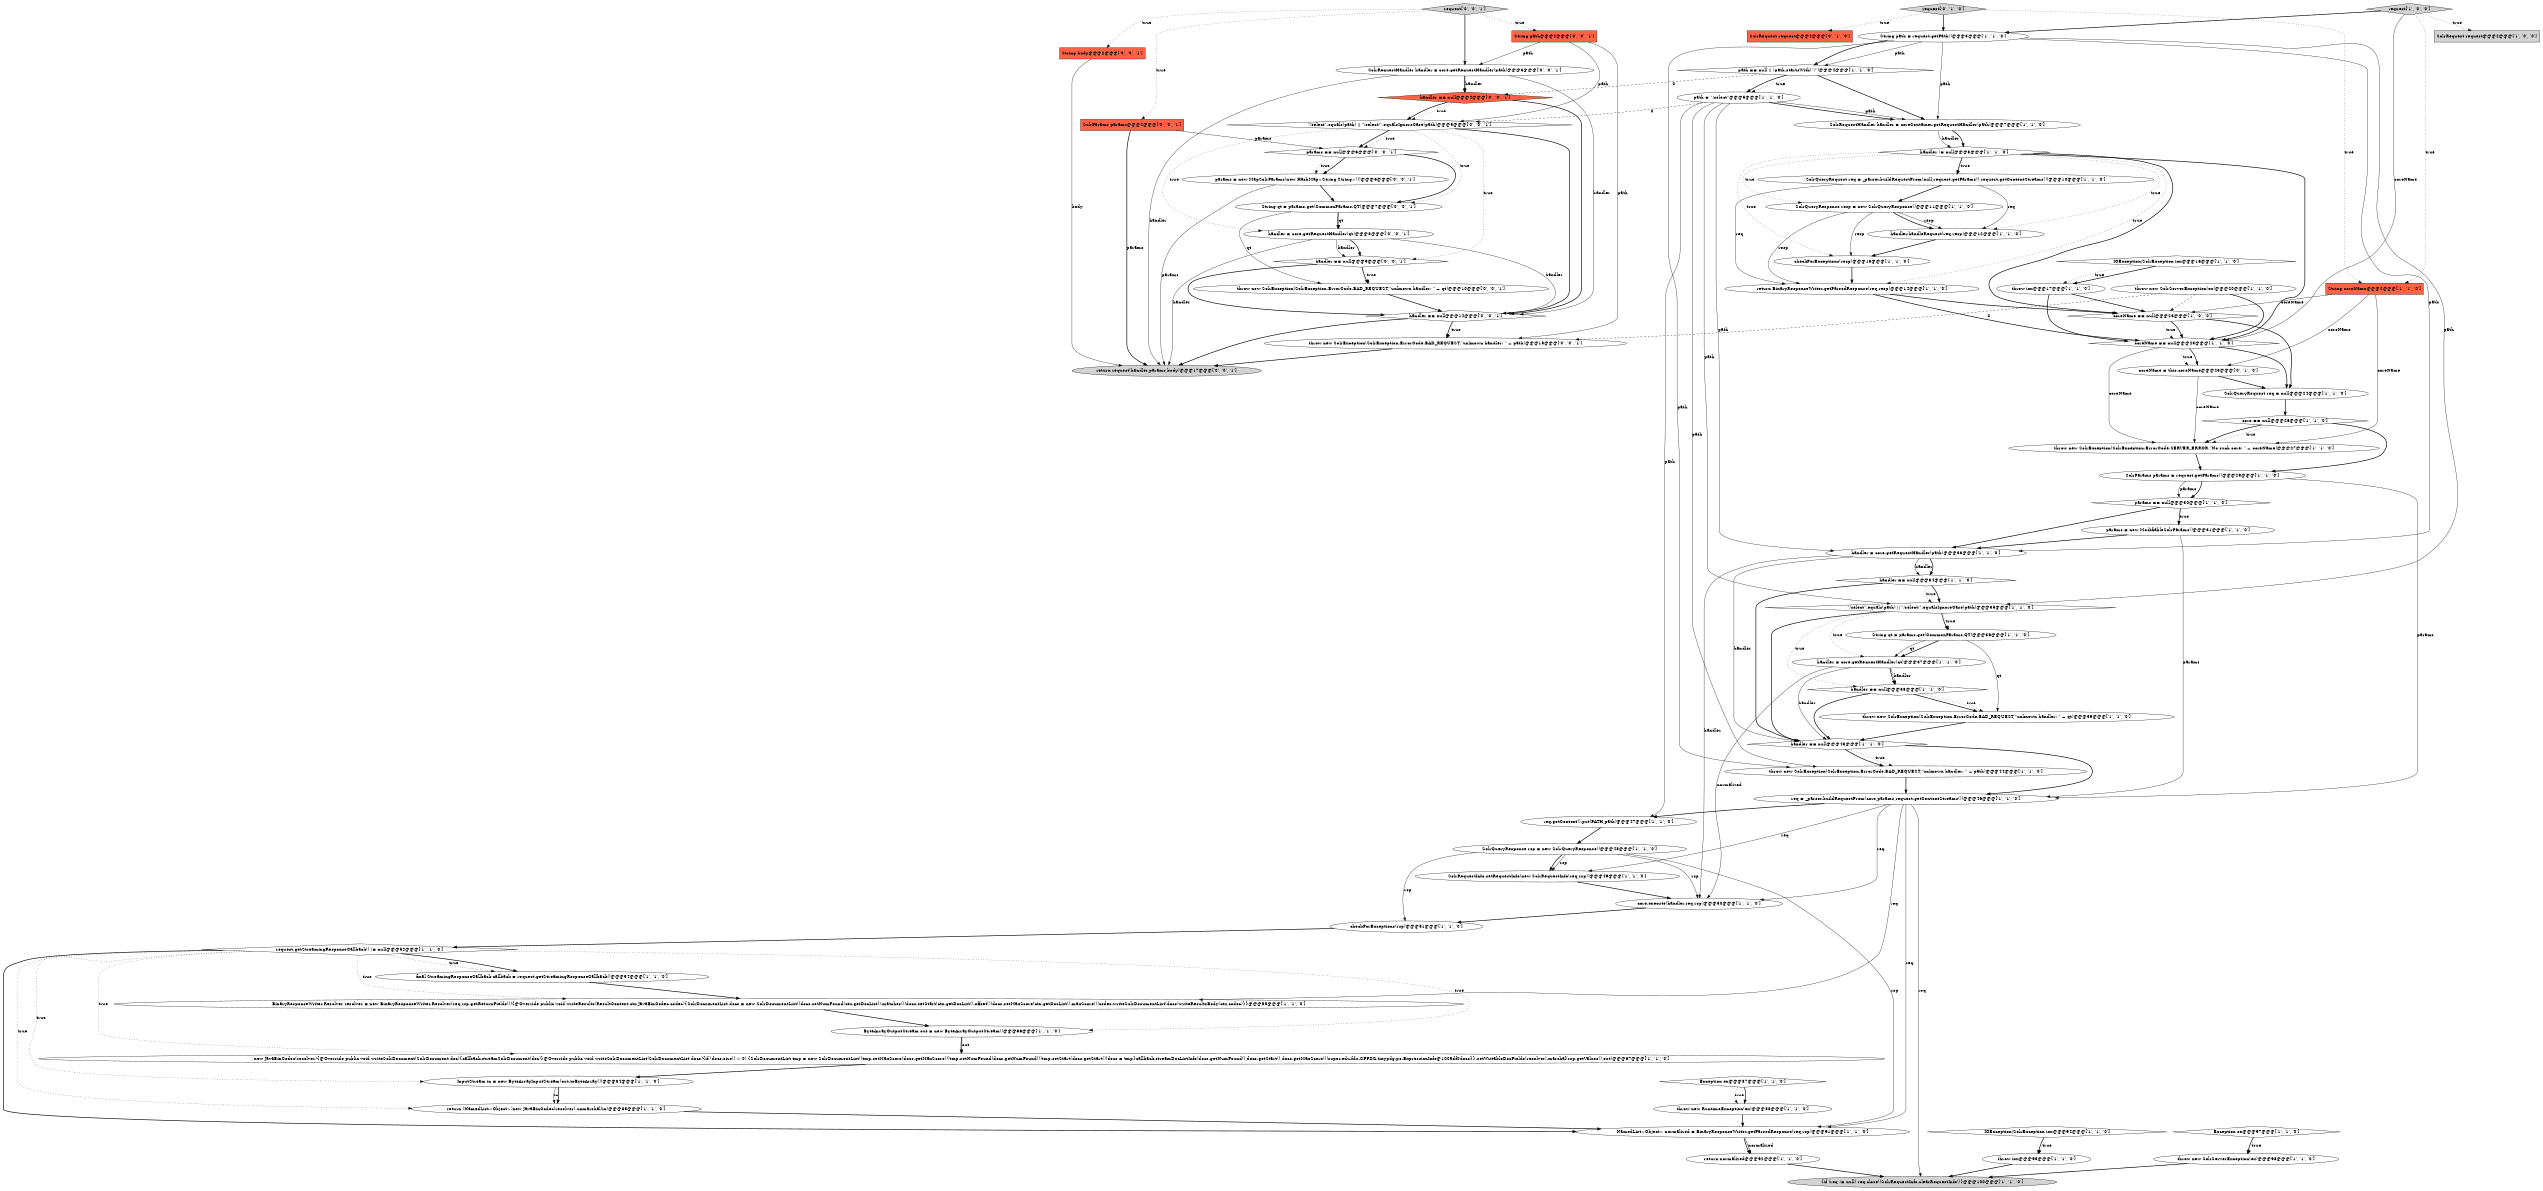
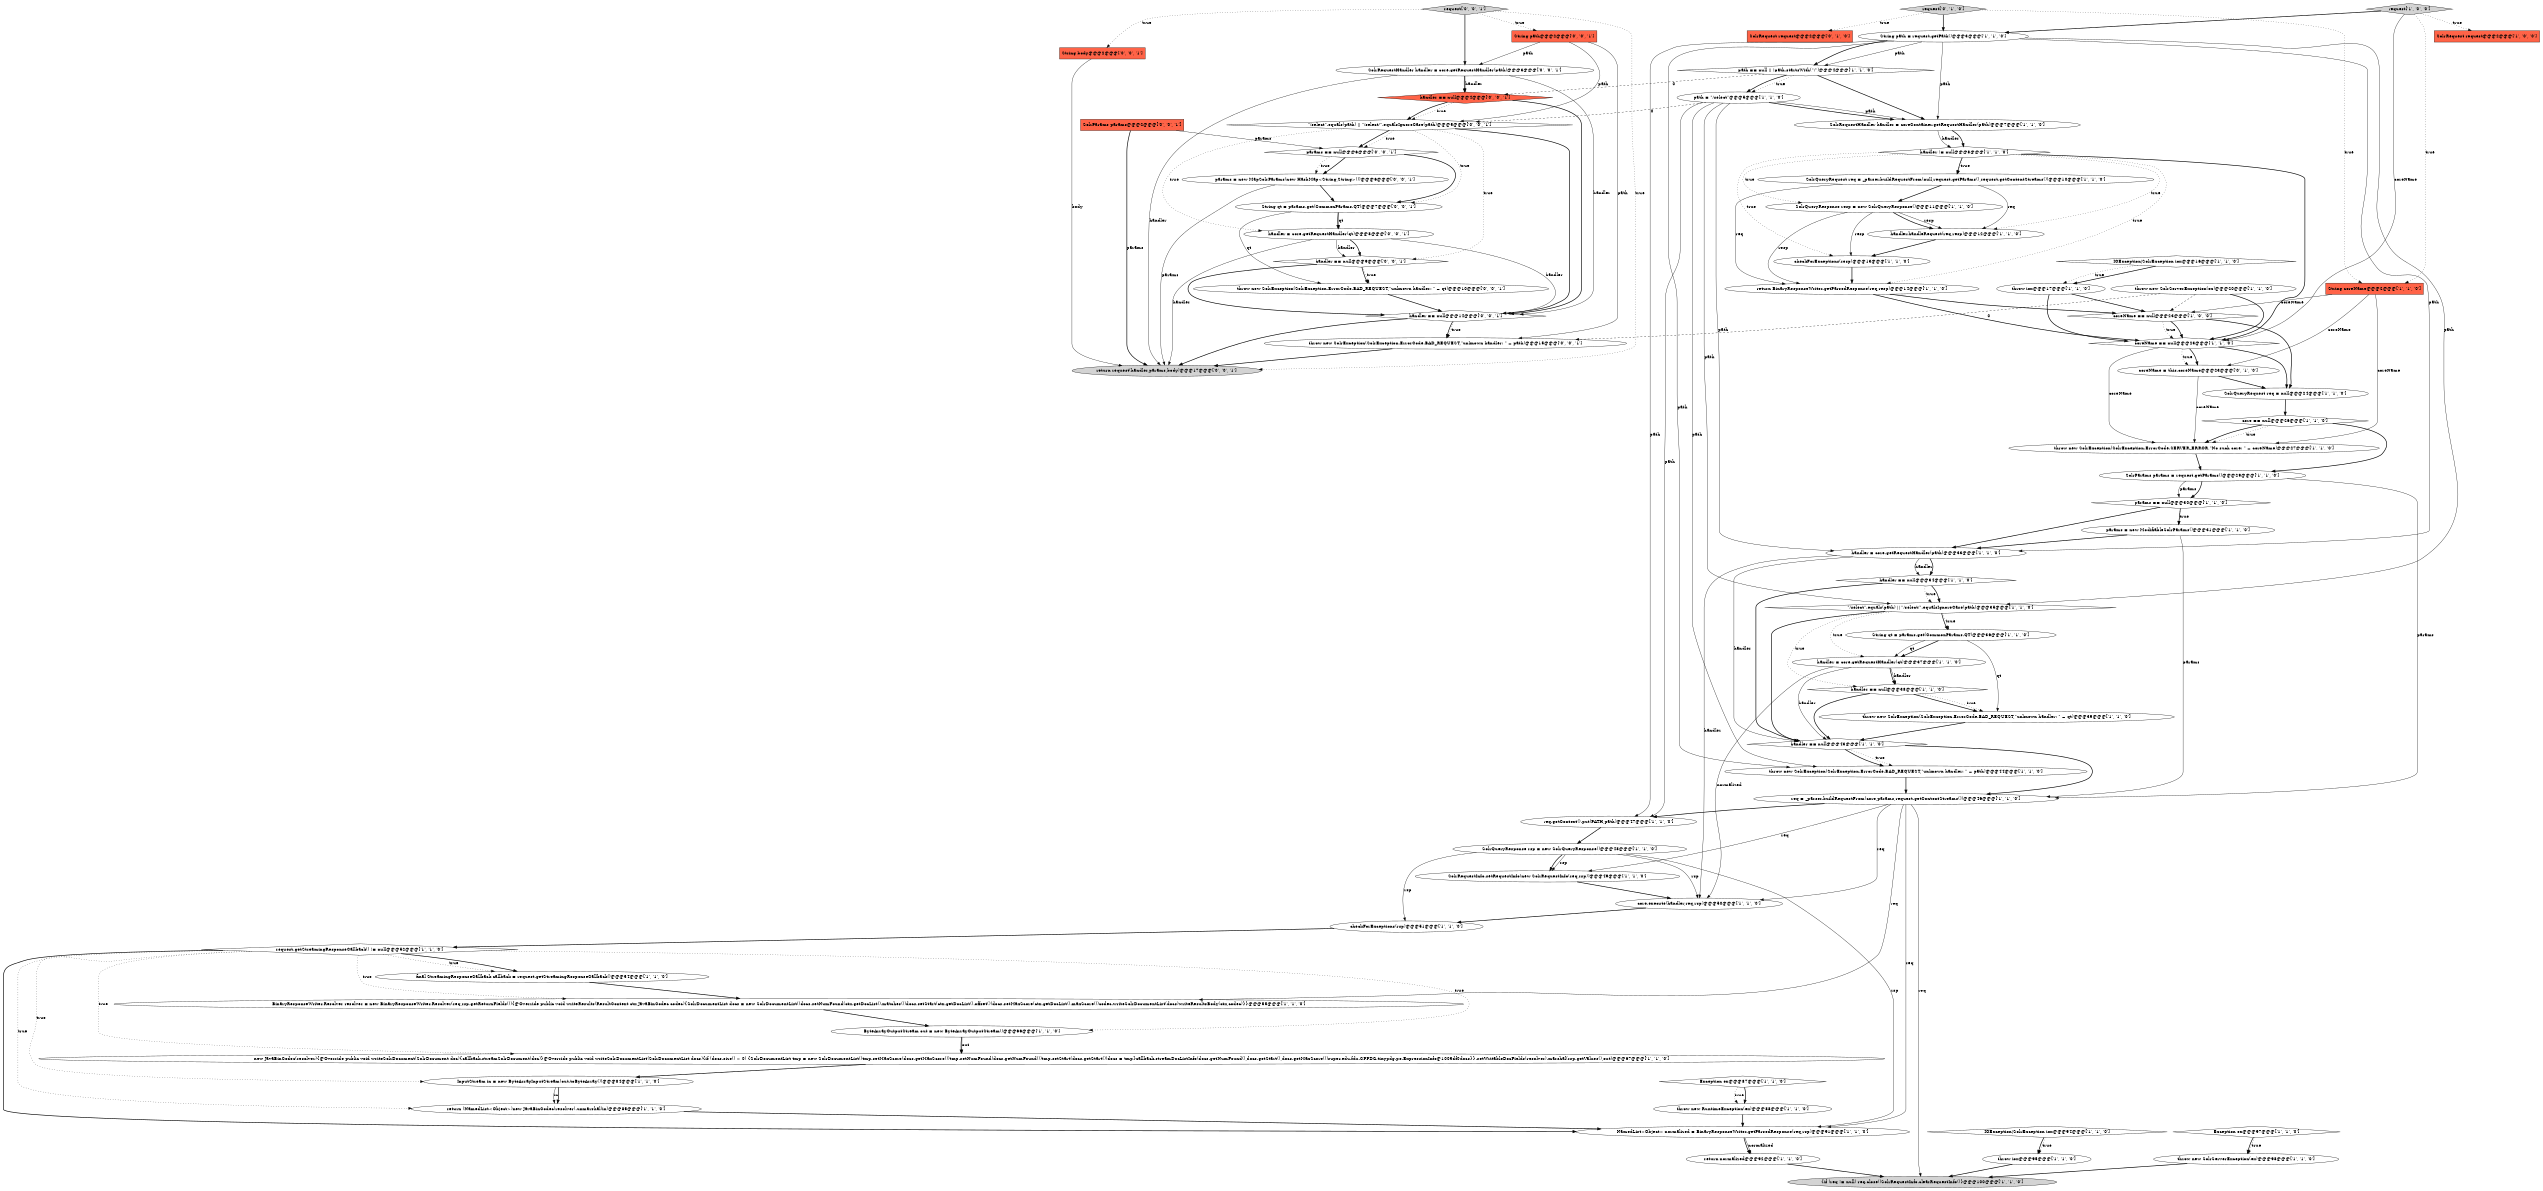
  digraph {
    node [fillcolor=white shape=ellipse style=filled]
    edge [style=bold]
    n1 [label="SolrRequestInfo.setRequestInfo(new SolrRequestInfo(req,rsp))@@@49@@@['1', '1', '0']"]
    n2 [label="core.execute(handler,req,rsp)@@@50@@@['1', '1', '0']"]
    n3 [label="checkForExceptions(rsp)@@@51@@@['1', '1', '0']"]
    n4 [label="SolrRequestHandler handler = coreContainer.getRequestHandler(path)@@@7@@@['1', '1', '0']"]
    n5 [label="handler != null@@@8@@@['1', '1', '0']" shape=diamond]
    n6 [label="return BinaryResponseWriter.getParsedResponse(req,resp)@@@14@@@['1', '1', '0']"]
    n7 [label="coreName == null@@@23@@@['1', '0', '0']" shape=diamond]
    n8 [label="handler.handleRequest(req,resp)@@@12@@@['1', '1', '0']"]
    n9 [label="checkForExceptions(resp)@@@13@@@['1', '1', '0']"]
    n10 [label="SolrQueryRequest req = _parser.buildRequestFrom(null,request.getParams(),request.getContentStreams())@@@10@@@['1', '1', '0']"]
    n11 [label="SolrQueryResponse resp = new SolrQueryResponse()@@@11@@@['1', '1', '0']"]
    n12 [label="coreName == null@@@23@@@['1', '1', '0']" shape=diamond]
    n13 [label="handler = core.getRequestHandler(qt)@@@8@@@['0', '0', '1']"]
    n14 [fillcolor=lightgray label="return request(handler,params,body)@@@17@@@['0', '0', '1']"]
    n15 [label="handler == null@@@14@@@['0', '0', '1']" shape=diamond]
    n16 [label="handler == null@@@9@@@['0', '0', '1']" shape=diamond]
    n17 [label="throw new SolrException(SolrException.ErrorCode.BAD_REQUEST,\"unknown handler: \" + path)@@@15@@@['0', '0', '1']"]
    n18 [label="throw new SolrException(SolrException.ErrorCode.BAD_REQUEST,\"unknown handler: \" + qt)@@@10@@@['0', '0', '1']"]
    n19 [fillcolor=tomato label="SolrRequest request@@@2@@@['0', '1', '0']" shape=box]
    n20 [label="request.getStreamingResponseCallback() != null@@@52@@@['1', '1', '0']" shape=diamond]
    n21 [label="handler = core.getRequestHandler(qt)@@@37@@@['1', '1', '0']"]
    n22 [label="handler == null@@@38@@@['1', '1', '0']" shape=diamond]
    n23 [label="handler == null@@@43@@@['1', '1', '0']" shape=diamond]
    n24 [label="throw new SolrException(SolrException.ErrorCode.BAD_REQUEST,\"unknown handler: \" + qt)@@@39@@@['1', '1', '0']"]
    n25 [label="throw new SolrException(SolrException.ErrorCode.BAD_REQUEST,\"unknown handler: \" + path)@@@44@@@['1', '1', '0']"]
    n26 [label="req = _parser.buildRequestFrom(core,params,request.getContentStreams())@@@46@@@['1', '1', '0']"]
    n27 [label="\"/select\".equals(path) || \"/select/\".equalsIgnoreCase(path)@@@35@@@['1', '1', '0']" shape=diamond]
    n28 [label="String qt = params.get(CommonParams.QT)@@@36@@@['1', '1', '0']"]
    n29 [label="path = \"/select\"@@@5@@@['1', '1', '0']"]
    n30 [label="req.getContext().put(PATH,path)@@@47@@@['1', '1', '0']"]
    n31 [label="handler = core.getRequestHandler(path)@@@33@@@['1', '1', '0']"]
    n32 [label="\"/select\".equals(path) || \"/select/\".equalsIgnoreCase(path)@@@5@@@['0', '0', '1']" shape=diamond]
    n33 [label="SolrQueryResponse rsp = new SolrQueryResponse()@@@48@@@['1', '1', '0']"]
    n34 [label="handler == null@@@34@@@['1', '1', '0']" shape=diamond]
    n35 [label="String qt = params.get(CommonParams.QT)@@@7@@@['0', '0', '1']"]
    n36 [label="params == null@@@6@@@['0', '0', '1']" shape=diamond]
    n37 [fillcolor=tomato label="String path@@@2@@@['0', '0', '1']" shape=box]
    n38 [label="SolrRequestHandler handler = core.getRequestHandler(path)@@@3@@@['0', '0', '1']"]
    n39 [fillcolor=tomato label="handler == null@@@4@@@['0', '0', '1']" shape=diamond]
    n40 [label="params = new MapSolrParams(new HashMap<String,String>())@@@6@@@['0', '0', '1']"]
    n41 [label="return (NamedList<Object>)new JavaBinCodec(resolver).unmarshal(in)@@@85@@@['1', '1', '0']"]
    n42 [label="NamedList<Object> normalized = BinaryResponseWriter.getParsedResponse(req,rsp)@@@91@@@['1', '1', '0']"]
    n43 [label="return normalized@@@92@@@['1', '1', '0']"]
    n44 [label="SolrQueryRequest req = null@@@24@@@['1', '1', '0']"]
    n45 [label="throw new SolrException(SolrException.ErrorCode.SERVER_ERROR,\"No such core: \" + coreName)@@@27@@@['1', '1', '0']"]
    n46 [label="coreName = this.coreName@@@23@@@['0', '1', '0']"]
    n47 [label="BinaryResponseWriter.Resolver resolver = new BinaryResponseWriter.Resolver(req,rsp.getReturnFields()){@Override public void writeResults(ResultContext ctx,JavaBinCodec codec){SolrDocumentList docs = new SolrDocumentList()docs.setNumFound(ctx.getDocList().matches())docs.setStart(ctx.getDocList().offset())docs.setMaxScore(ctx.getDocList().maxScore())codec.writeSolrDocumentList(docs)writeResultsBody(ctx,codec)}}@@@55@@@['1', '1', '0']"]
    n48 [label="ByteArrayOutputStream out = new ByteArrayOutputStream()@@@66@@@['1', '1', '0']"]
    n49 [label="new JavaBinCodec(resolver){@Override public void writeSolrDocument(SolrDocument doc){callback.streamSolrDocument(doc)}@Override public void writeSolrDocumentList(SolrDocumentList docs){if (docs.size() > 0) {SolrDocumentList tmp = new SolrDocumentList()tmp.setMaxScore(docs.getMaxScore())tmp.setNumFound(docs.getNumFound())tmp.setStart(docs.getStart())docs = tmp}callback.streamDocListInfo(docs.getNumFound(),docs.getStart(),docs.getMaxScore())super.edu.fdu.CPPDG.tinypdg.pe.ExpressionInfo@1005df0docs}}.setWritableDocFields(resolver).marshal(rsp.getValues(),out)@@@67@@@['1', '1', '0']"]
    n50 [fillcolor=lightgray label="request['0', '1', '0']" shape=diamond]
    n51 [label="String path = request.getPath()@@@3@@@['1', '1', '0']"]
    n52 [fillcolor=tomato label="String coreName@@@2@@@['1', '1', '0']" shape=box]
    n53 [label="path == null || !path.startsWith(\"/\")@@@4@@@['1', '1', '0']" shape=diamond]
    n54 [label="SolrParams params = request.getParams()@@@29@@@['1', '1', '0']"]
    n55 [label="params == null@@@30@@@['1', '1', '0']" shape=diamond]
    n56 [fillcolor=lightgray label="{if (req != null) req.close()SolrRequestInfo.clearRequestInfo()}@@@100@@@['1', '1', '0']"]
    n57 [label="params = new ModifiableSolrParams()@@@31@@@['1', '1', '0']"]
    n58 [label="Exception ex@@@87@@@['1', '1', '0']" shape=diamond]
    n59 [label="throw new RuntimeException(ex)@@@88@@@['1', '1', '0']"]
    n60 [fillcolor=lightgray label="request['0', '0', '1']" shape=diamond]
    n61 [fillcolor=tomato label="String body@@@2@@@['0', '0', '1']" shape=box]
    n62 [fillcolor=tomato label="SolrParams params@@@2@@@['0', '0', '1']" shape=box]
    n63 [fillcolor=lightgray label="request['1', '0', '0']" shape=diamond]
-   n64 [fillcolor=lightgray label="SolrRequest request@@@2@@@['1', '0', '0']" shape=box]
+   n64 [fillcolor=tomato label="SolrRequest request@@@2@@@['1', '0', '0']" shape=box]
    n65 [label="InputStream in = new ByteArrayInputStream(out.toByteArray())@@@84@@@['1', '1', '0']"]
    n66 [label="IOException|SolrException iox@@@16@@@['1', '1', '0']" shape=diamond]
    n67 [label="throw iox@@@17@@@['1', '1', '0']"]
    n68 [label="throw iox@@@95@@@['1', '1', '0']"]
    n69 [label="core == null@@@26@@@['1', '1', '0']" shape=diamond]
    n70 [label="throw new SolrServerException(ex)@@@98@@@['1', '1', '0']"]
    n71 [label="final StreamingResponseCallback callback = request.getStreamingResponseCallback()@@@54@@@['1', '1', '0']"]
    n72 [label="IOException|SolrException iox@@@94@@@['1', '1', '0']" shape=diamond]
    n73 [label="Exception ex@@@97@@@['1', '1', '0']" shape=diamond]
    n74 [label="throw new SolrServerException(ex)@@@20@@@['1', '1', '0']"]
    n1 -> n2
    n2 -> n3
    n3 -> n20
    n4 -> n5 [label=handler style=solid]
    n4 -> n5
    n5 -> n6 [label=true style=dotted]
-   n5 -> n7
    n5 -> n8 [label=true style=dotted]
    n5 -> n9 [label=true style=dotted]
    n5 -> n10 [label=true style=dotted]
    n5 -> n10
    n5 -> n11 [label=true style=dotted]
    n5 -> n12
    n6 -> n7
    n6 -> n12
    n7 -> n12
    n7 -> n12 [label=true style=dotted]
    n7 -> n44
    n8 -> n9
    n9 -> n6
    n10 -> n6 [label=req style=solid]
    n10 -> n8 [label=req style=solid]
    n10 -> n11
    n11 -> n6 [label=resp style=solid]
    n11 -> n8 [label=resp style=solid]
    n11 -> n8
    n11 -> n9 [label=resp style=solid]
    n12 -> n44
    n12 -> n45 [label=coreName style=solid]
    n12 -> n46
    n12 -> n46 [label=true style=dotted]
    n13 -> n14 [label=handler style=solid]
    n13 -> n15 [label=handler style=solid]
    n13 -> n16
    n13 -> n16 [label=handler style=solid]
    n15 -> n14
    n15 -> n17 [label=true style=dotted]
    n15 -> n17
    n16 -> n15
    n16 -> n18
    n16 -> n18 [label=true style=dotted]
    n17 -> n14
    n18 -> n15
    n20 -> n41 [label=true style=dotted]
    n20 -> n42
    n20 -> n47 [label=true style=dotted]
    n20 -> n48 [label=true style=dotted]
    n20 -> n49 [label=true style=dotted]
    n20 -> n65 [label=true style=dotted]
    n20 -> n71 [label=true style=dotted]
    n20 -> n71
    n21 -> n2 [label=normalized style=solid]
    n21 -> n22 [label=handler style=solid]
    n21 -> n22
    n21 -> n23 [label=handler style=solid]
    n22 -> n23
    n22 -> n24
    n22 -> n24 [label=true style=dotted]
    n23 -> n25 [label=true style=dotted]
    n23 -> n25
    n23 -> n26
    n24 -> n23
    n25 -> n26
    n26 -> n1 [label=req style=solid]
    n26 -> n2 [label=req style=solid]
    n26 -> n30
    n26 -> n42 [label=req style=solid]
    n26 -> n47 [label=req style=solid]
    n26 -> n56 [label=req style=solid]
    n27 -> n21 [label=true style=dotted]
    n27 -> n22 [label=true style=dotted]
    n27 -> n23
    n27 -> n28
    n27 -> n28 [label=true style=dotted]
    n28 -> n21
    n28 -> n21 [label=qt style=solid]
    n28 -> n24 [label=qt style=solid]
    n29 -> n4
    n29 -> n4 [label=path style=solid]
    n29 -> n25 [label=path style=solid]
    n29 -> n27 [label=path style=solid]
    n29 -> n30 [label=path style=solid]
    n29 -> n31 [label=path style=solid]
    n29 -> n32 [label=0 style=dashed]
    n30 -> n33
    n31 -> n2 [label=handler style=solid]
    n31 -> n23 [label=handler style=solid]
    n31 -> n34 [label=handler style=solid]
    n31 -> n34
    n32 -> n13 [label=true style=dotted]
    n32 -> n15
    n32 -> n16 [label=true style=dotted]
    n32 -> n35 [label=true style=dotted]
    n32 -> n36
    n32 -> n36 [label=true style=dotted]
    n33 -> n1 [label=rsp style=solid]
    n33 -> n1
    n33 -> n2 [label=rsp style=solid]
    n33 -> n3 [label=rsp style=solid]
    n33 -> n42 [label=rsp style=solid]
    n34 -> n23
    n34 -> n27 [label=true style=dotted]
    n34 -> n27
    n35 -> n13
    n35 -> n13 [label=qt style=solid]
    n35 -> n18 [label=qt style=solid]
    n36 -> n35
    n36 -> n40
    n36 -> n40 [label=true style=dotted]
    n37 -> n17 [label=path style=solid]
    n37 -> n32 [label=path style=solid]
    n37 -> n38 [label=path style=solid]
    n38 -> n14 [label=handler style=solid]
    n38 -> n15 [label=handler style=solid]
    n38 -> n39 [label=handler style=solid]
    n38 -> n39
    n39 -> n15
    n39 -> n32 [label=true style=dotted]
    n39 -> n32
    n40 -> n14 [label=params style=solid]
    n40 -> n35
    n41 -> n42
    n42 -> n43 [label=normalized style=solid]
    n42 -> n43
    n43 -> n56
    n44 -> n69
    n45 -> n54
    n46 -> n44
    n46 -> n45 [label=coreName style=solid]
    n47 -> n48
    n48 -> n49 [label=out style=solid]
    n48 -> n49
    n49 -> n65
    n50 -> n19 [label=true style=dotted]
    n50 -> n51
    n50 -> n52 [label=true style=dotted]
    n51 -> n4 [label=path style=solid]
    n51 -> n25 [label=path style=solid]
    n51 -> n27 [label=path style=solid]
+   n51 -> n30 [label=path style=solid]
    n51 -> n31 [label=path style=solid]
    n51 -> n53 [label=path style=solid]
    n51 -> n53
    n52 -> n7 [label=coreName style=solid]
    n52 -> n45 [label=coreName style=solid]
    n52 -> n46 [label=coreName style=solid]
    n53 -> n4
    n53 -> n29 [label=true style=dotted]
    n53 -> n29
    n53 -> n39 [label=0 style=dashed]
    n54 -> n26 [label=params style=solid]
    n54 -> n55
    n54 -> n55 [label=params style=solid]
    n55 -> n31
    n55 -> n57 [label=true style=dotted]
    n55 -> n57
    n57 -> n26 [label=params style=solid]
    n57 -> n31
    n58 -> n59
    n58 -> n59 [label=true style=dotted]
    n59 -> n42
    n60 -> n37 [label=true style=dotted]
    n60 -> n38
    n60 -> n61 [label=true style=dotted]
-   n60 -> n62 [label=true style=dotted]
+   n60 -> n14 [label=true style=dotted]
    n61 -> n14 [label=body style=solid]
    n62 -> n14 [label=params]
    n62 -> n36 [label=params style=solid]
    n63 -> n12 [label=coreName style=solid]
    n63 -> n51
    n63 -> n52 [label=true style=dotted]
    n63 -> n64 [label=true style=dotted]
    n65 -> n41 [label=in style=solid]
    n65 -> n41
    n66 -> n67
    n66 -> n67 [label=true style=dotted]
    n67 -> n7
    n67 -> n12
    n68 -> n56
    n69 -> n45 [label=true style=dotted]
    n69 -> n45
    n69 -> n54
    n70 -> n56
    n71 -> n47
    n72 -> n68
    n72 -> n68 [label=true style=dotted]
    n73 -> n70
    n73 -> n70 [label=true style=dotted]
    n74 -> n7 [style=dashed]
    n74 -> n12
    n74 -> n17 [label=0 style=dashed]
  }
